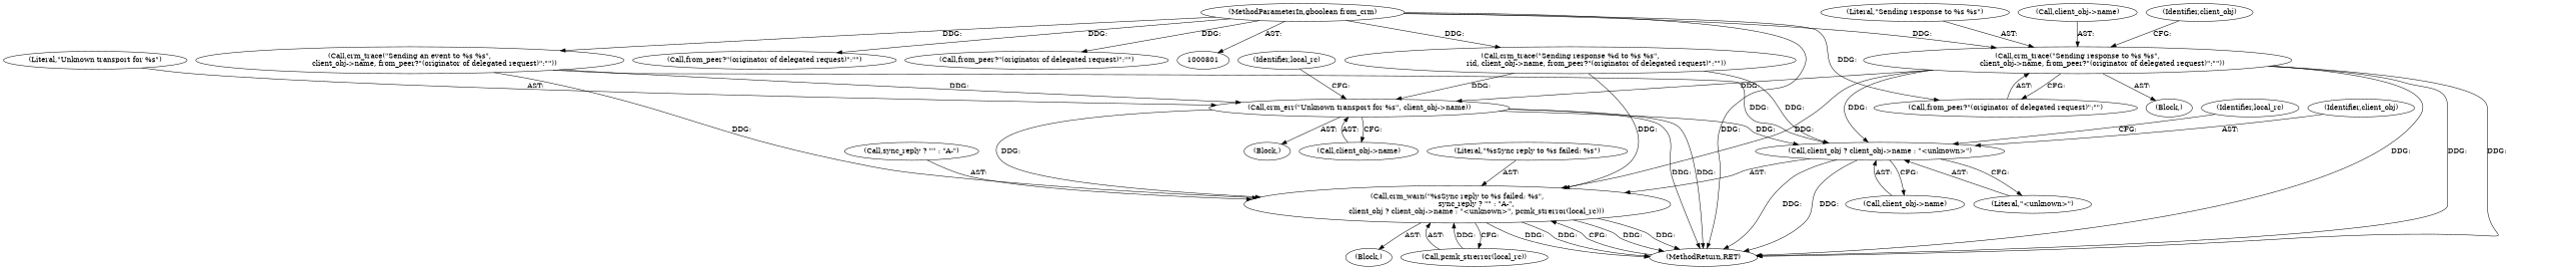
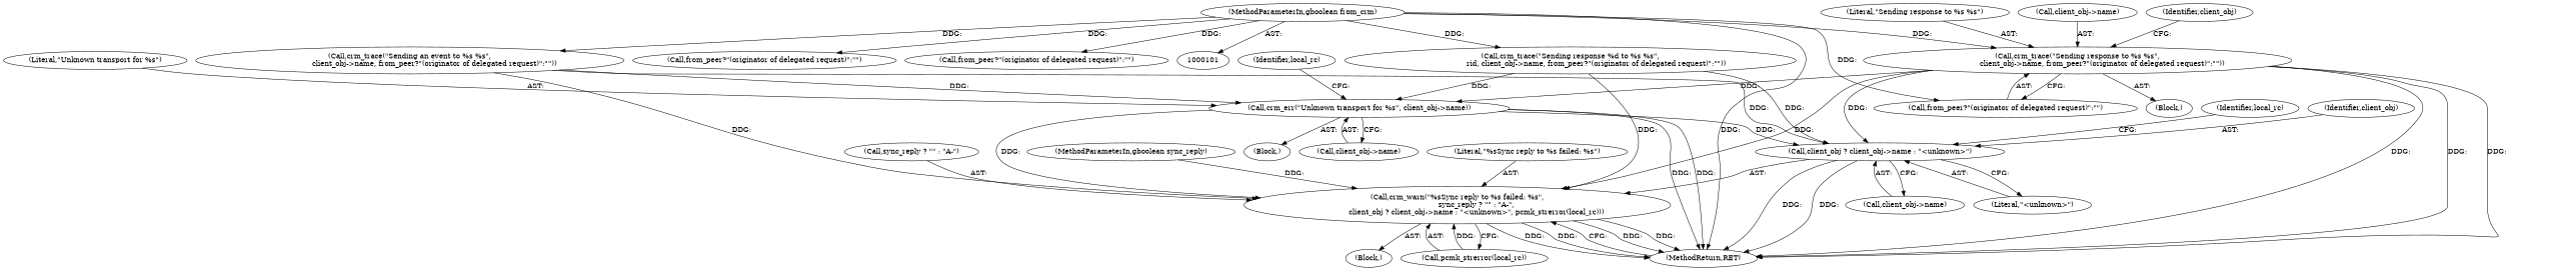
  digraph {
    n1 [label="(Call,crm_trace(\"Sending response to %s %s\",\n                      client_obj->name, from_peer?\"(originator of delegated request)\":\"\"))"]
    n2 [label="(Call,crm_err(\"Unknown transport for %s\", client_obj->name))"]
    n3 [label="(Call,crm_warn(\"%sSync reply to %s failed: %s\",\n                 sync_reply ? \"\" : \"A-\",\n                 client_obj ? client_obj->name : \"<unknown>\", pcmk_strerror(local_rc)))"]
    n4 [label="(Call,client_obj ? client_obj->name : \"<unknown>\")"]
    n5 [label="(Block,)"]
    n6 [label="(Call,from_peer?\"(originator of delegated request)\":\"\")"]
    n7 [label="(MethodReturn,RET)"]
    n8 [label="(Call,client_obj->name)"]
    n9 [label="(Block,)"]
    n10 [label="(Call,pcmk_strerror(local_rc))"]
    n11 [label="(Block,)"]
    n12 [label="(Literal,\"<unknown>\")"]
    n13 [label="(Call,client_obj->name)"]
    n14 [label="(MethodParameterIn,gboolean from_crm)"]
    n15 [label="(Call,crm_trace(\"Sending response %d to %s %s\",\n                       rid, client_obj->name, from_peer?\"(originator of delegated request)\":\"\"))"]
    n16 [label="(Call,from_peer?\"(originator of delegated request)\":\"\")"]
    n17 [label="(Call,crm_trace(\"Sending an event to %s %s\",\n                      client_obj->name, from_peer?\"(originator of delegated request)\":\"\"))"]
    n18 [label="(Call,from_peer?\"(originator of delegated request)\":\"\")"]
-   1000101 [label=1000801]
+   1000101
    n20 [label="(Identifier,local_rc)"]
    n21 [label="(Call,sync_reply ? \"\" : \"A-\")"]
    n22 [label="(Call,client_obj->name)"]
+   n23 [label="(MethodParameterIn,gboolean sync_reply)"]
    n24 [label="(Identifier,local_rc)"]
    n25 [label="(Literal,\"%sSync reply to %s failed: %s\")"]
    n26 [label="(Literal,\"Unknown transport for %s\")"]
    n27 [label="(Identifier,client_obj)"]
    n28 [label="(Literal,\"Sending response to %s %s\")"]
    n29 [label="(Identifier,client_obj)"]
    n1 -> n2 [label="DDG: "]
    n1 -> n3 [label="DDG: "]
    n1 -> n4 [label="DDG: "]
    n1 -> n5 [label="AST: "]
    n1 -> n6 [label="CFG: "]
    n1 -> n7 [label="DDG: "]
    n1 -> n7 [label="DDG: "]
    n1 -> n7 [label="DDG: "]
    n2 -> n3 [label="DDG: "]
    n2 -> n4 [label="DDG: "]
    n2 -> n7 [label="DDG: "]
    n2 -> n7 [label="DDG: "]
    n2 -> n8 [label="CFG: "]
    n2 -> n9 [label="AST: "]
    n3 -> n7 [label="DDG: "]
    n3 -> n7 [label="DDG: "]
    n3 -> n7 [label="DDG: "]
    n3 -> n7 [label="DDG: "]
    n3 -> n10 [label="CFG: "]
    n3 -> n11 [label="AST: "]
    n4 -> n3 [label="AST: "]
    n4 -> n7 [label="DDG: "]
    n4 -> n7 [label="DDG: "]
    n4 -> n12 [label="CFG: "]
    n4 -> n13 [label="CFG: "]
    n6 -> n1 [label="AST: "]
    n7 -> n3 [label="CFG: "]
    n8 -> n2 [label="AST: "]
    n10 -> n3 [label="AST: "]
    n10 -> n3 [label="DDG: "]
    n12 -> n4 [label="AST: "]
    n13 -> n4 [label="AST: "]
    n14 -> n1 [label="DDG: "]
    n14 -> n6 [label="DDG: "]
    n14 -> n7 [label="DDG: "]
    n14 -> n15 [label="DDG: "]
    n14 -> n16 [label="DDG: "]
    n14 -> n17 [label="DDG: "]
    n14 -> n18 [label="DDG: "]
    n14 -> 1000101 [label="AST: "]
    n15 -> n2 [label="DDG: "]
    n15 -> n3 [label="DDG: "]
    n15 -> n4 [label="DDG: "]
    n17 -> n2 [label="DDG: "]
    n17 -> n3 [label="DDG: "]
    n17 -> n4 [label="DDG: "]
    n20 -> n4 [label="CFG: "]
    n21 -> n3 [label="AST: "]
    n22 -> n1 [label="AST: "]
+   n23 -> n3 [label="DDG: "]
    n24 -> n2 [label="CFG: "]
    n25 -> n3 [label="AST: "]
    n26 -> n2 [label="AST: "]
    n27 -> n1 [label="CFG: "]
    n28 -> n1 [label="AST: "]
    n29 -> n4 [label="AST: "]
  }
